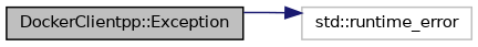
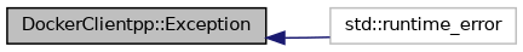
  digraph {
    rankdir=LR
    node [fontname=Helvetica fontsize=10 shape=record style=filled]
    n1 [color=black fillcolor=grey75 fontcolor=black height=0.2 label="DockerClientpp::Exception" width=0.4]
    n2 [color=grey75 fillcolor=white height=0.2 label="std::runtime_error" width=0.4]
-   n2 -> n1 [color=midnightblue dir=back fontname=Helvetica fontsize=10 labelfontname=Helvetica labelfontsize=10 style=solid]
+   n1 -> n2 [color=midnightblue dir=back fontname=Helvetica fontsize=10 labelfontname=Helvetica labelfontsize=10 style=solid]
  }
